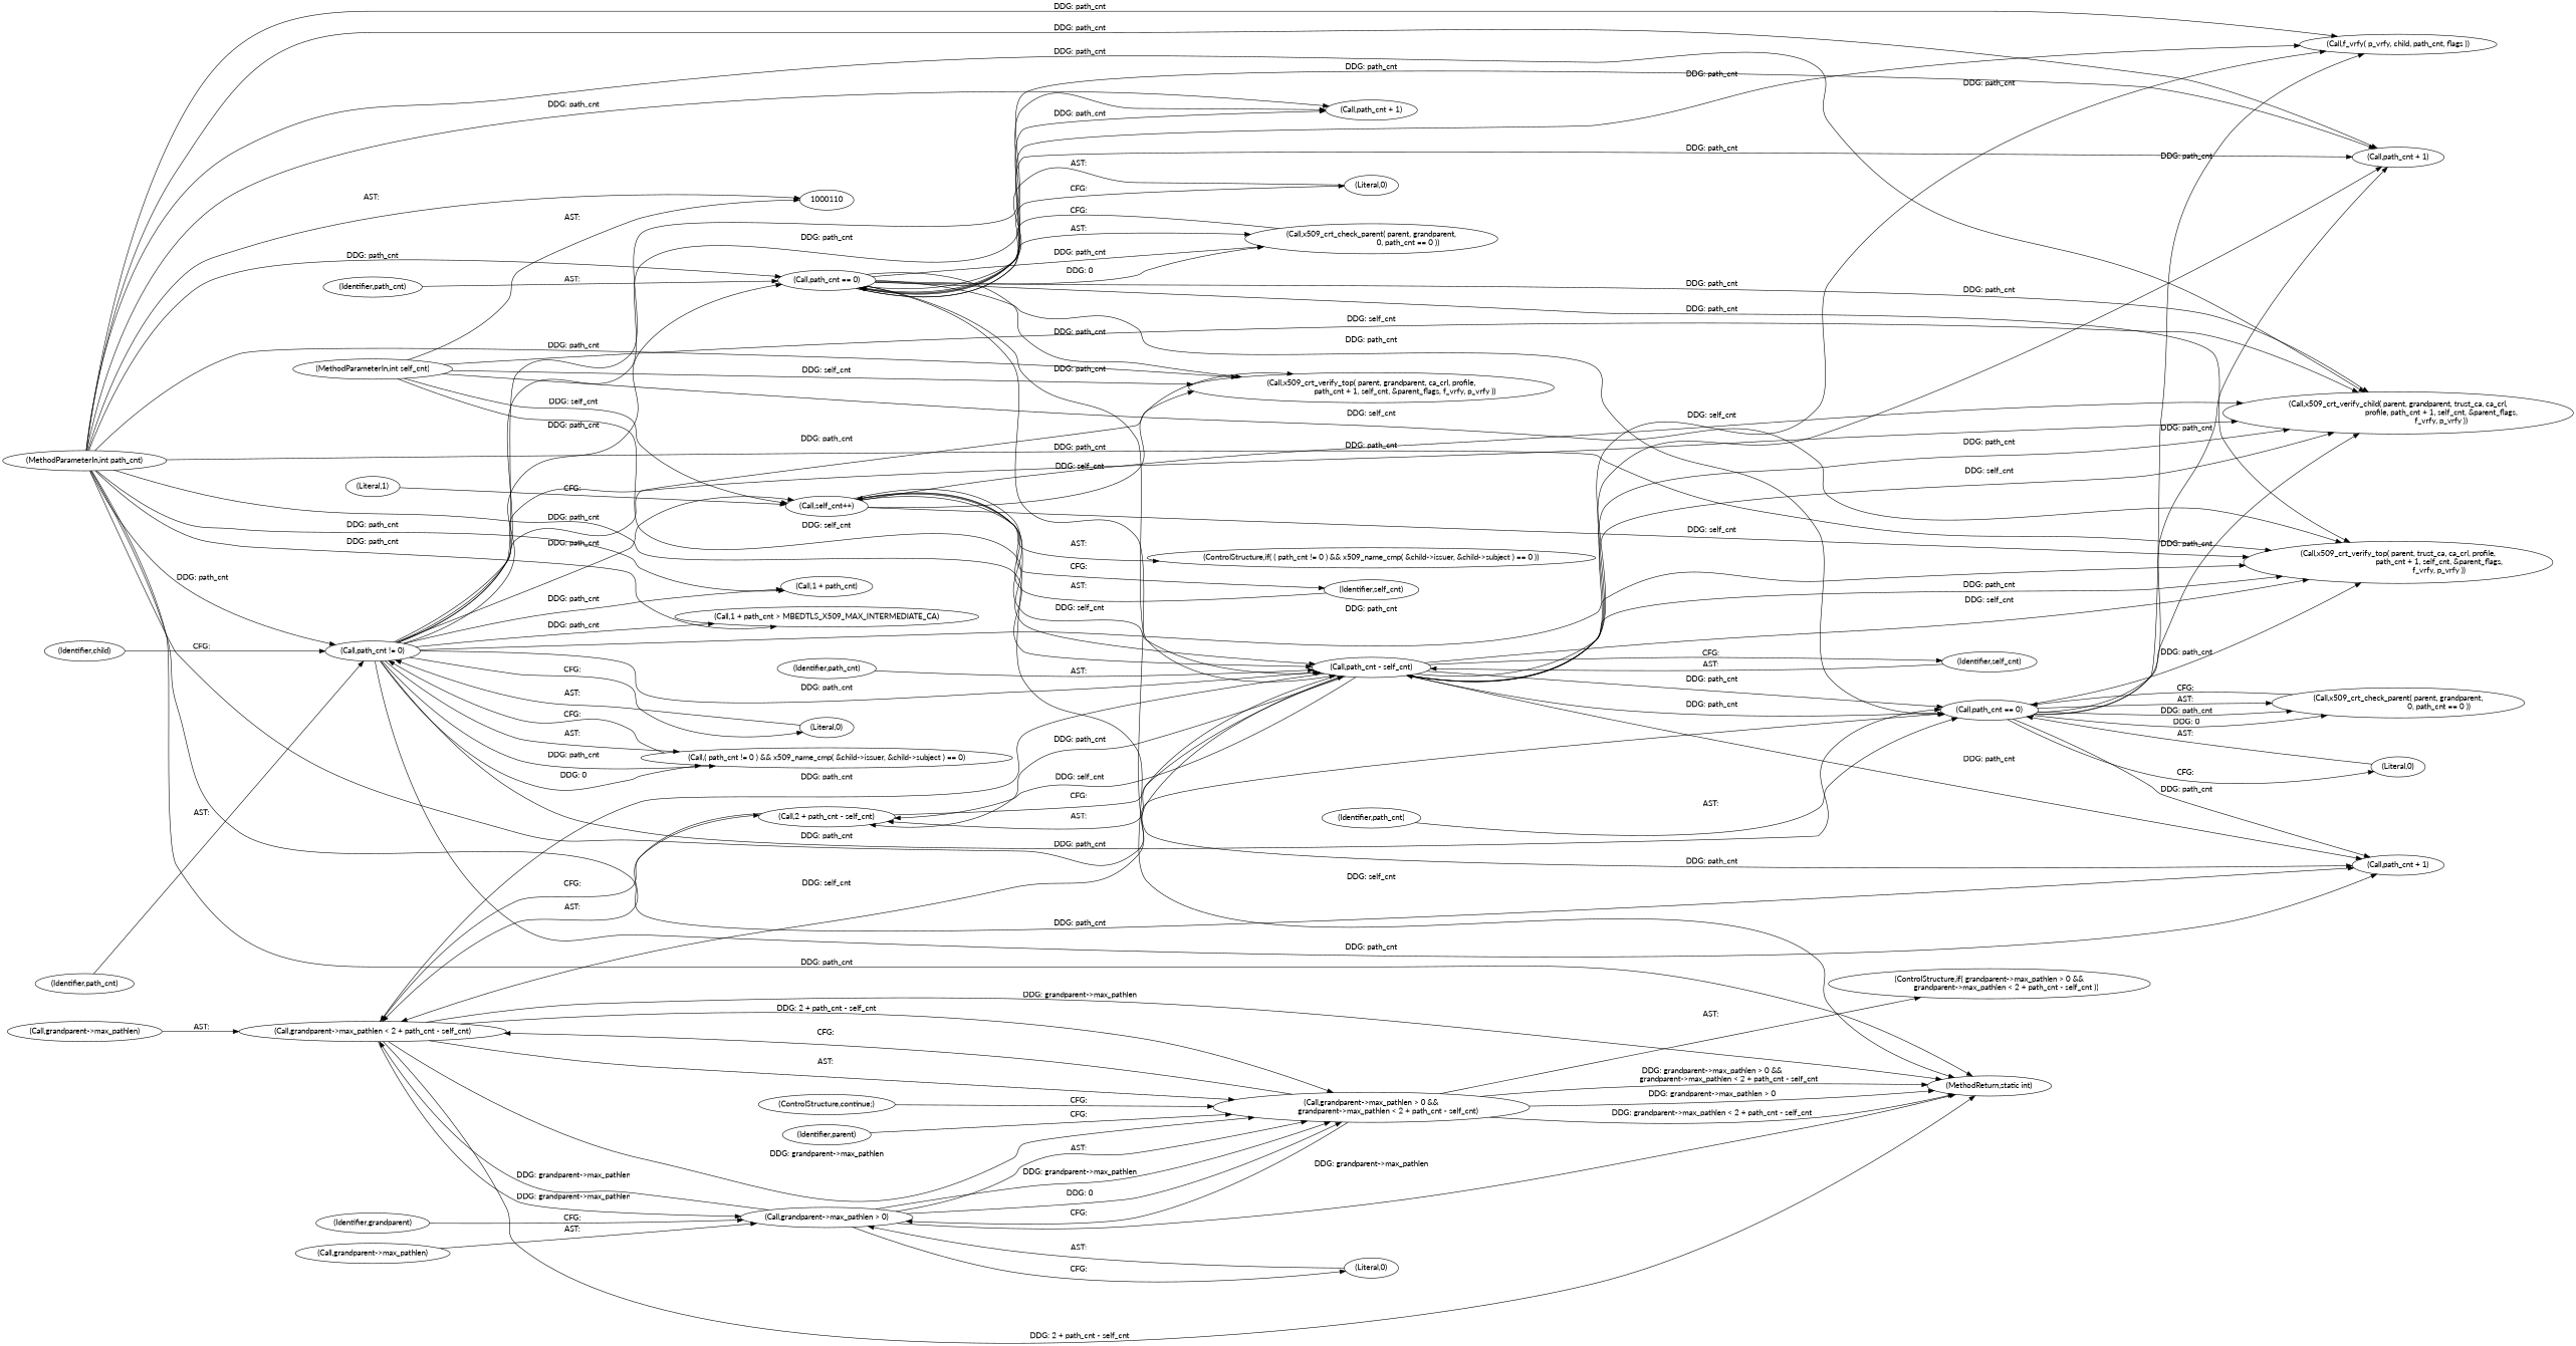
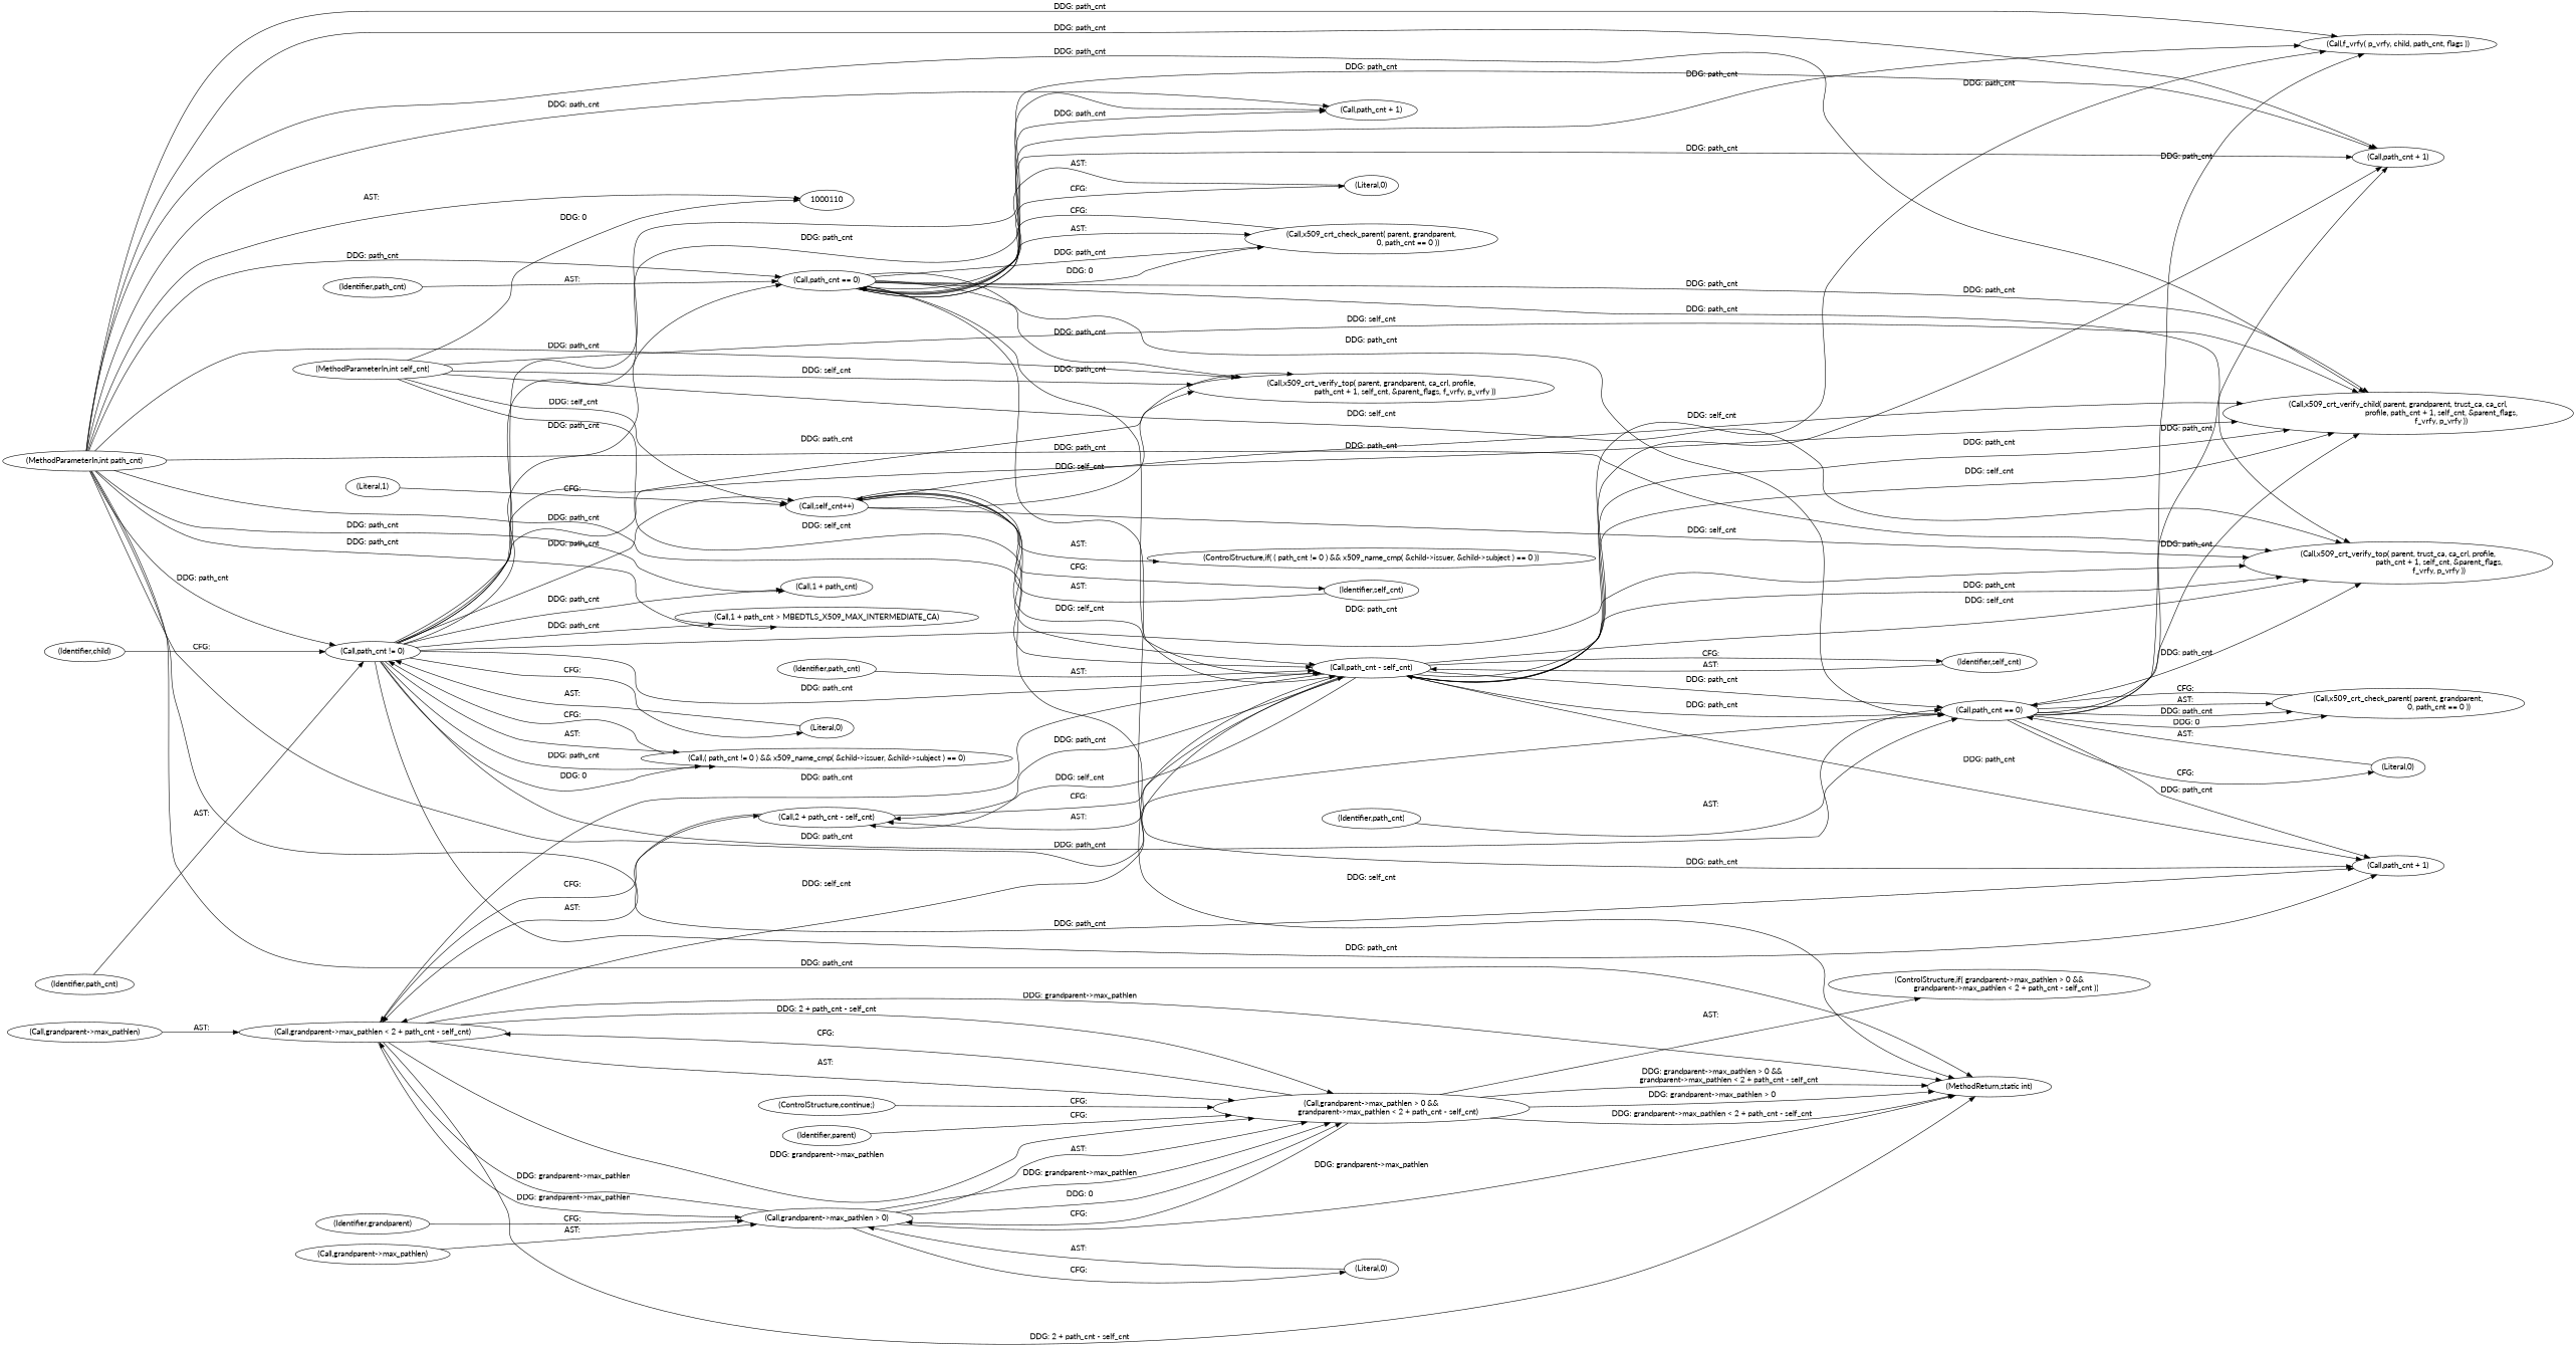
  digraph {
    fontname=Lato
    rankdir=LR
    node [fontname=Lato]
    edge [fontname=Lato]
    n1 [label="(Call,grandparent->max_pathlen < 2 + path_cnt - self_cnt)"]
    n2 [label="(Call,grandparent->max_pathlen > 0)"]
    n3 [label="(Call,grandparent->max_pathlen > 0 &&\n                grandparent->max_pathlen < 2 + path_cnt - self_cnt)"]
    n4 [label="(MethodReturn,static int)"]
    n5 [label="(Call,2 + path_cnt - self_cnt)"]
    n6 [label="(Literal,0)"]
    n7 [label="(ControlStructure,if( grandparent->max_pathlen > 0 &&\n                grandparent->max_pathlen < 2 + path_cnt - self_cnt ))"]
    n8 [label="(Call,path_cnt - self_cnt)"]
    n9 [label="(Call,path_cnt == 0)"]
    n10 [label="(Call,f_vrfy( p_vrfy, child, path_cnt, flags ))"]
    n11 [label="(Call,path_cnt + 1)"]
    n12 [label="(Identifier,self_cnt)"]
    n13 [label="(Call,x509_crt_verify_child( parent, grandparent, trust_ca, ca_crl,\n                                         profile, path_cnt + 1, self_cnt, &parent_flags,\n                                         f_vrfy, p_vrfy ))"]
    n14 [label="(Call,path_cnt + 1)"]
    n15 [label="(Call,x509_crt_verify_top( parent, trust_ca, ca_crl, profile,\n                                       path_cnt + 1, self_cnt, &parent_flags,\n                                       f_vrfy, p_vrfy ))"]
    n16 [label="(Call,x509_crt_check_parent( parent, grandparent,\n                                       0, path_cnt == 0 ))"]
    n17 [label="(Literal,0)"]
    n18 [label="(Call,path_cnt == 0)"]
    n19 [label="(Call,path_cnt + 1)"]
    n20 [label="(Call,x509_crt_verify_top( parent, grandparent, ca_crl, profile,\n                                path_cnt + 1, self_cnt, &parent_flags, f_vrfy, p_vrfy ))"]
    n21 [label="(Literal,0)"]
    n22 [label="(Call,x509_crt_check_parent( parent, grandparent,\n                                   0, path_cnt == 0 ))"]
    n23 [label="(MethodParameterIn,int path_cnt)"]
    n24 [label="(Call,path_cnt != 0)"]
    n25 [label="(Call,1 + path_cnt > MBEDTLS_X509_MAX_INTERMEDIATE_CA)"]
    n26 [label="(Call,1 + path_cnt)"]
    1000110
    n28 [label="(Call,( path_cnt != 0 ) && x509_name_cmp( &child->issuer, &child->subject ) == 0)"]
    n29 [label="(Literal,0)"]
    n30 [label="(Call,self_cnt++)"]
    n31 [label="(ControlStructure,if( ( path_cnt != 0 ) && x509_name_cmp( &child->issuer, &child->subject ) == 0 ))"]
    n32 [label="(Identifier,self_cnt)"]
    n33 [label="(MethodParameterIn,int self_cnt)"]
    n34 [label="(Identifier,child)"]
    n35 [label="(Identifier,path_cnt)"]
    n36 [label="(ControlStructure,continue;)"]
    n37 [label="(Literal,1)"]
    n38 [label="(Identifier,path_cnt)"]
    n39 [label="(Call,grandparent->max_pathlen)"]
    n40 [label="(Identifier,path_cnt)"]
    n41 [label="(Call,grandparent->max_pathlen)"]
    n42 [label="(Identifier,parent)"]
    n43 [label="(Identifier,path_cnt)"]
    n44 [label="(Identifier,grandparent)"]
    n1 -> n2 [label="DDG: grandparent->max_pathlen"]
    n1 -> n3 [label="AST: "]
    n1 -> n3 [label="DDG: grandparent->max_pathlen"]
    n1 -> n3 [label="DDG: 2 + path_cnt - self_cnt"]
    n1 -> n4 [label="DDG: grandparent->max_pathlen"]
    n1 -> n4 [label="DDG: 2 + path_cnt - self_cnt"]
    n1 -> n5 [label="CFG: "]
    n2 -> n1 [label="DDG: grandparent->max_pathlen"]
    n2 -> n3 [label="AST: "]
    n2 -> n3 [label="DDG: grandparent->max_pathlen"]
    n2 -> n3 [label="DDG: 0"]
    n2 -> n4 [label="DDG: grandparent->max_pathlen"]
    n2 -> n6 [label="CFG: "]
    n3 -> n1 [label="CFG: "]
    n3 -> n2 [label="CFG: "]
    n3 -> n4 [label="DDG: grandparent->max_pathlen < 2 + path_cnt - self_cnt"]
    n3 -> n4 [label="DDG: grandparent->max_pathlen > 0 &&\n                grandparent->max_pathlen < 2 + path_cnt - self_cnt"]
    n3 -> n4 [label="DDG: grandparent->max_pathlen > 0"]
    n3 -> n7 [label="AST: "]
    n5 -> n1 [label="AST: "]
    n5 -> n8 [label="CFG: "]
    n6 -> n2 [label="AST: "]
    n8 -> n1 [label="DDG: path_cnt"]
    n8 -> n1 [label="DDG: self_cnt"]
    n8 -> n5 [label="AST: "]
    n8 -> n5 [label="DDG: path_cnt"]
    n8 -> n5 [label="DDG: self_cnt"]
    n8 -> n9 [label="DDG: path_cnt"]
    n8 -> n10 [label="DDG: path_cnt"]
    n8 -> n11 [label="DDG: path_cnt"]
    n8 -> n12 [label="CFG: "]
    n8 -> n13 [label="DDG: self_cnt"]
    n8 -> n13 [label="DDG: path_cnt"]
    n8 -> n14 [label="DDG: path_cnt"]
    n8 -> n15 [label="DDG: path_cnt"]
    n8 -> n15 [label="DDG: self_cnt"]
    n9 -> n8 [label="DDG: path_cnt"]
    n9 -> n10 [label="DDG: path_cnt"]
    n9 -> n11 [label="DDG: path_cnt"]
    n9 -> n13 [label="DDG: path_cnt"]
    n9 -> n14 [label="DDG: path_cnt"]
    n9 -> n15 [label="DDG: path_cnt"]
    n9 -> n16 [label="AST: "]
    n9 -> n16 [label="DDG: path_cnt"]
    n9 -> n16 [label="DDG: 0"]
    n9 -> n17 [label="CFG: "]
    n12 -> n8 [label="AST: "]
    n16 -> n9 [label="CFG: "]
    n17 -> n9 [label="AST: "]
    n18 -> n8 [label="DDG: path_cnt"]
    n18 -> n9 [label="DDG: path_cnt"]
    n18 -> n10 [label="DDG: path_cnt"]
    n18 -> n11 [label="DDG: path_cnt"]
    n18 -> n13 [label="DDG: path_cnt"]
    n18 -> n14 [label="DDG: path_cnt"]
    n18 -> n15 [label="DDG: path_cnt"]
    n18 -> n19 [label="DDG: path_cnt"]
    n18 -> n20 [label="DDG: path_cnt"]
    n18 -> n21 [label="CFG: "]
    n18 -> n22 [label="AST: "]
    n18 -> n22 [label="DDG: path_cnt"]
    n18 -> n22 [label="DDG: 0"]
    n21 -> n18 [label="AST: "]
    n22 -> n18 [label="CFG: "]
    n23 -> n4 [label="DDG: path_cnt"]
    n23 -> n8 [label="DDG: path_cnt"]
    n23 -> n9 [label="DDG: path_cnt"]
    n23 -> n10 [label="DDG: path_cnt"]
    n23 -> n11 [label="DDG: path_cnt"]
    n23 -> n13 [label="DDG: path_cnt"]
    n23 -> n14 [label="DDG: path_cnt"]
    n23 -> n15 [label="DDG: path_cnt"]
    n23 -> n18 [label="DDG: path_cnt"]
    n23 -> n19 [label="DDG: path_cnt"]
    n23 -> n20 [label="DDG: path_cnt"]
    n23 -> n24 [label="DDG: path_cnt"]
    n23 -> n25 [label="DDG: path_cnt"]
    n23 -> n26 [label="DDG: path_cnt"]
    n23 -> 1000110 [label="AST: "]
    n24 -> n8 [label="DDG: path_cnt"]
    n24 -> n9 [label="DDG: path_cnt"]
    n24 -> n11 [label="DDG: path_cnt"]
    n24 -> n13 [label="DDG: path_cnt"]
    n24 -> n14 [label="DDG: path_cnt"]
    n24 -> n15 [label="DDG: path_cnt"]
    n24 -> n18 [label="DDG: path_cnt"]
    n24 -> n19 [label="DDG: path_cnt"]
    n24 -> n20 [label="DDG: path_cnt"]
    n24 -> n25 [label="DDG: path_cnt"]
    n24 -> n26 [label="DDG: path_cnt"]
    n24 -> n28 [label="AST: "]
    n24 -> n28 [label="DDG: path_cnt"]
    n24 -> n28 [label="DDG: 0"]
    n24 -> n29 [label="CFG: "]
    n24 -> n30 [label="DDG: path_cnt"]
    n28 -> n24 [label="CFG: "]
    n29 -> n24 [label="AST: "]
    n30 -> n4 [label="DDG: self_cnt"]
    n30 -> n8 [label="DDG: self_cnt"]
    n30 -> n13 [label="DDG: self_cnt"]
    n30 -> n15 [label="DDG: self_cnt"]
    n30 -> n20 [label="DDG: self_cnt"]
    n30 -> n31 [label="AST: "]
    n30 -> n32 [label="CFG: "]
    n32 -> n30 [label="AST: "]
    n33 -> n8 [label="DDG: self_cnt"]
    n33 -> n13 [label="DDG: self_cnt"]
    n33 -> n15 [label="DDG: self_cnt"]
    n33 -> n20 [label="DDG: self_cnt"]
-   n33 -> 1000110 [label="AST: "]
+   n33 -> 1000110 [label="DDG: 0"]
    n33 -> n30 [label="DDG: self_cnt"]
    n34 -> n24 [label="CFG: "]
    n35 -> n9 [label="AST: "]
    n36 -> n3 [label="CFG: "]
    n37 -> n30 [label="CFG: "]
    n38 -> n8 [label="AST: "]
    n39 -> n2 [label="AST: "]
    n40 -> n24 [label="AST: "]
    n41 -> n1 [label="AST: "]
    n42 -> n3 [label="CFG: "]
    n43 -> n18 [label="AST: "]
    n44 -> n2 [label="CFG: "]
  }
